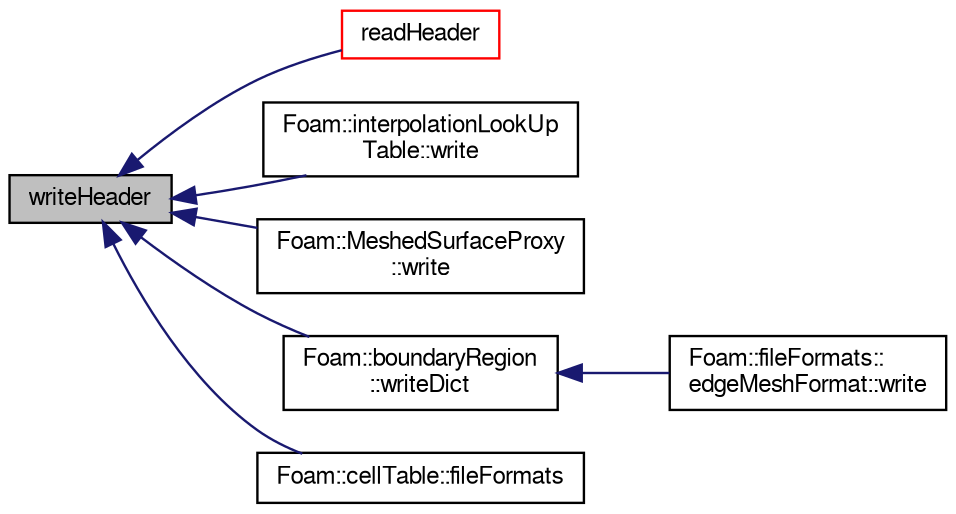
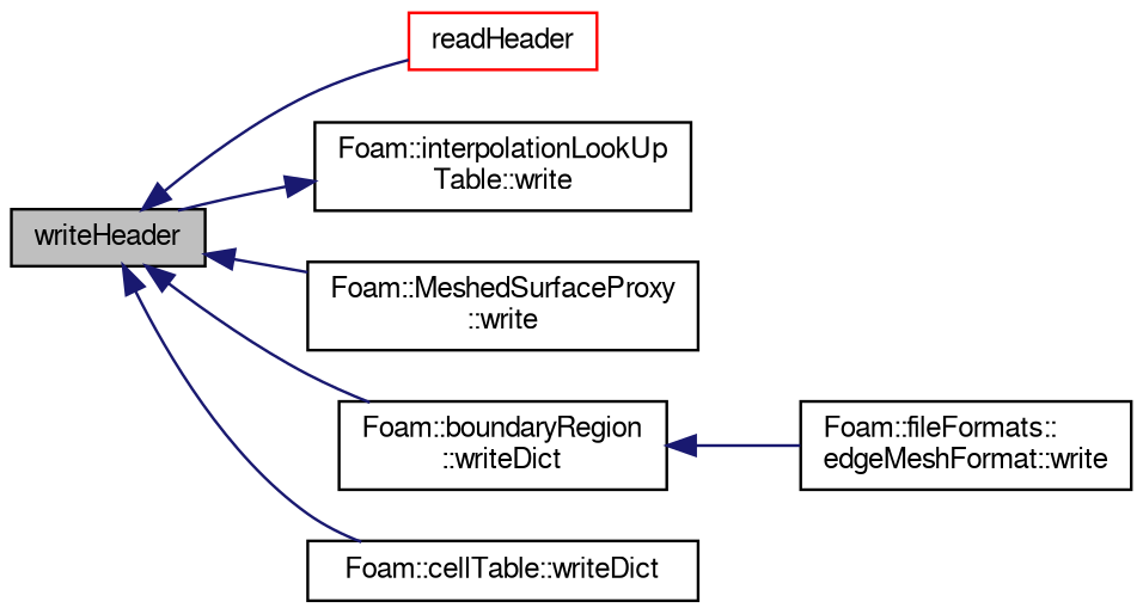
  digraph {
    rankdir=LR
    node [color=black fontname=FreeSans fontsize=10 shape=record]
    edge [color=midnightblue dir=back fontname=FreeSans fontsize=10 labelfontname=FreeSans labelfontsize=10 style=solid]
    n1 [fillcolor=grey75 fontcolor=black height=0.2 label=writeHeader style=filled width=0.4]
    n2 [color=red height=0.2 label=readHeader width=0.4]
    n3 [height=0.2 label="Foam::interpolationLookUp\lTable::write" width=0.4]
    n4 [height=0.2 label="Foam::MeshedSurfaceProxy\l::write" width=0.4]
    n5 [height=0.2 label="Foam::boundaryRegion\l::writeDict" width=0.4]
-   n6 [height=0.2 label="Foam::cellTable::fileFormats" width=0.4]
+   n6 [height=0.2 label="Foam::cellTable::writeDict" width=0.4]
    n7 [height=0.2 label="Foam::fileFormats::\ledgeMeshFormat::write" width=0.4]
    n1 -> n2
-   n1 -> n3
+   n3 -> n1
    n1 -> n4
    n1 -> n5
    n1 -> n6
    n5 -> n7
  }
